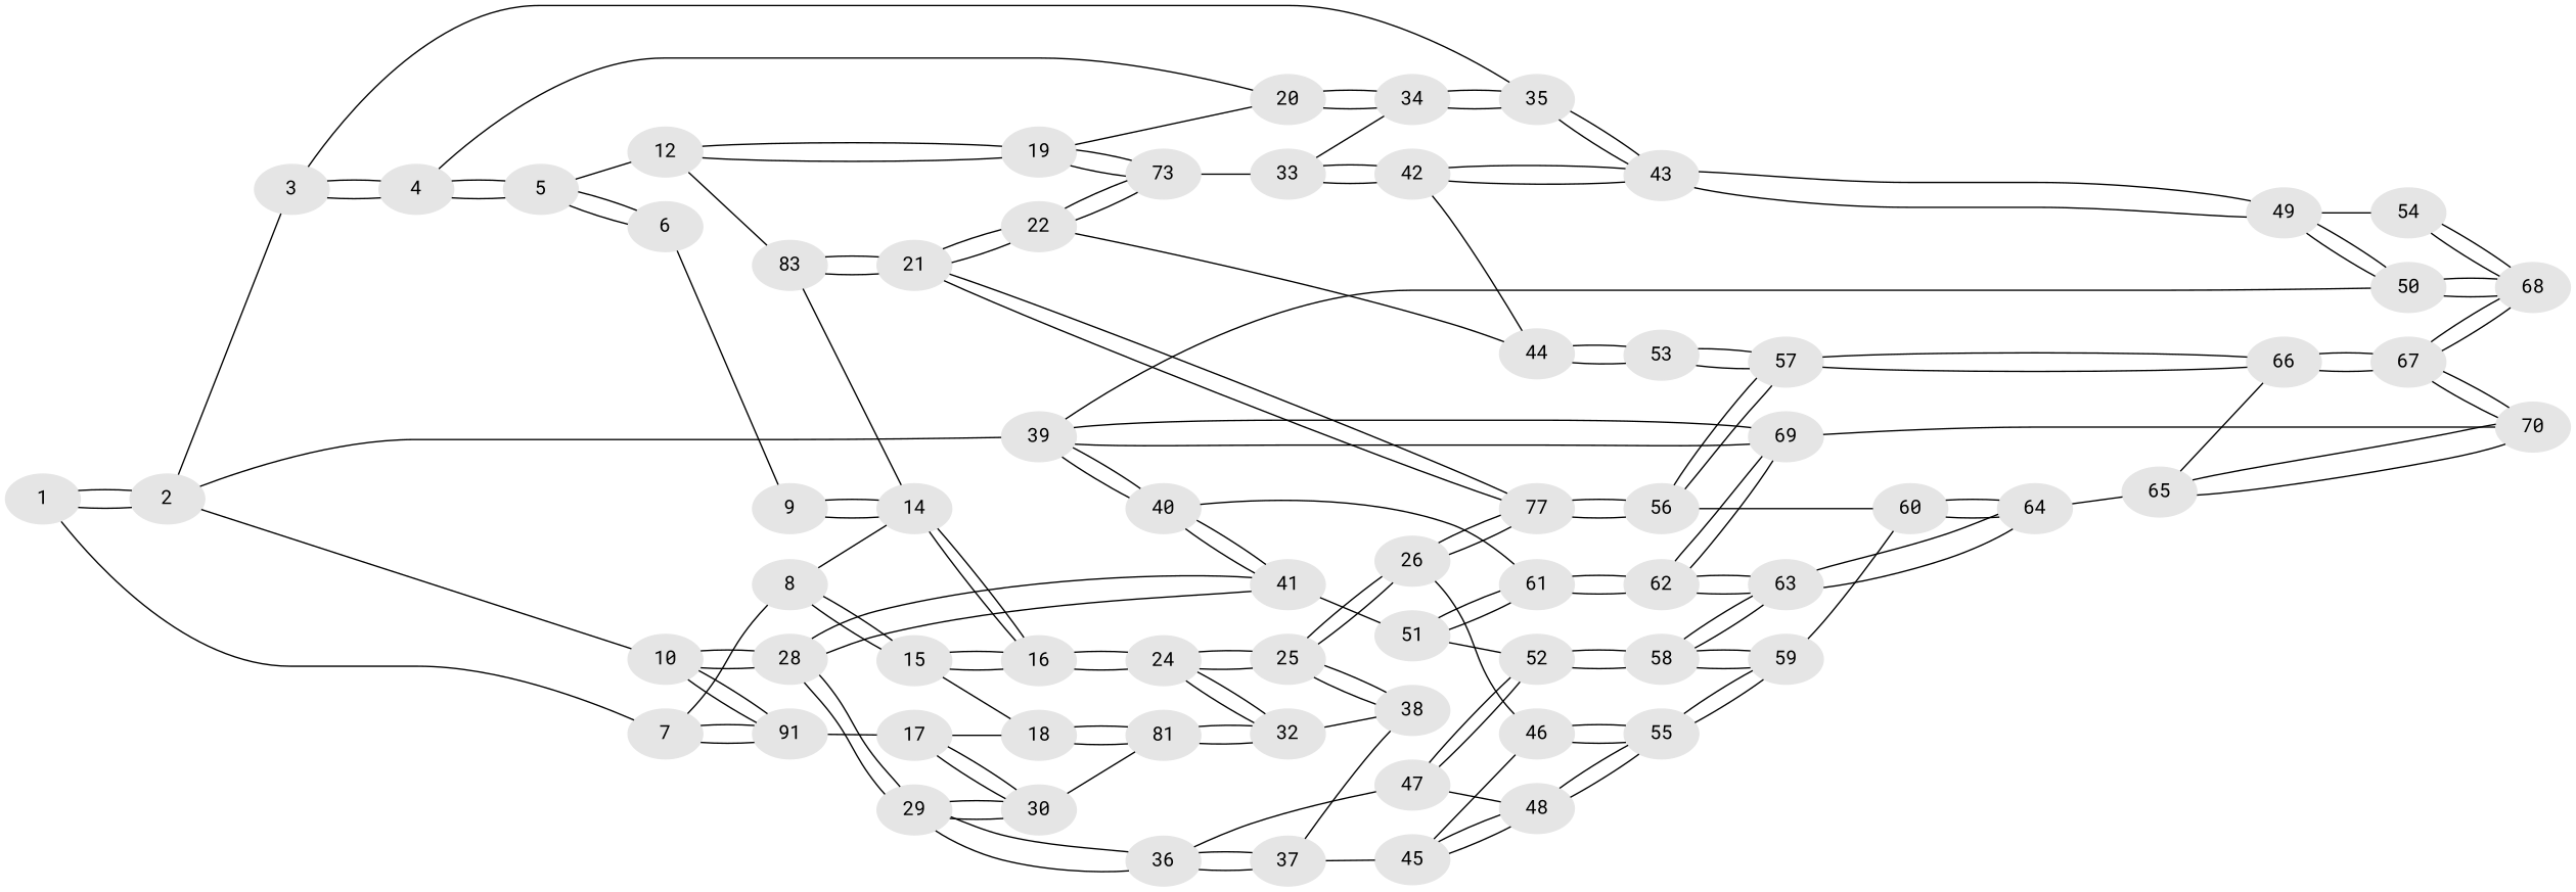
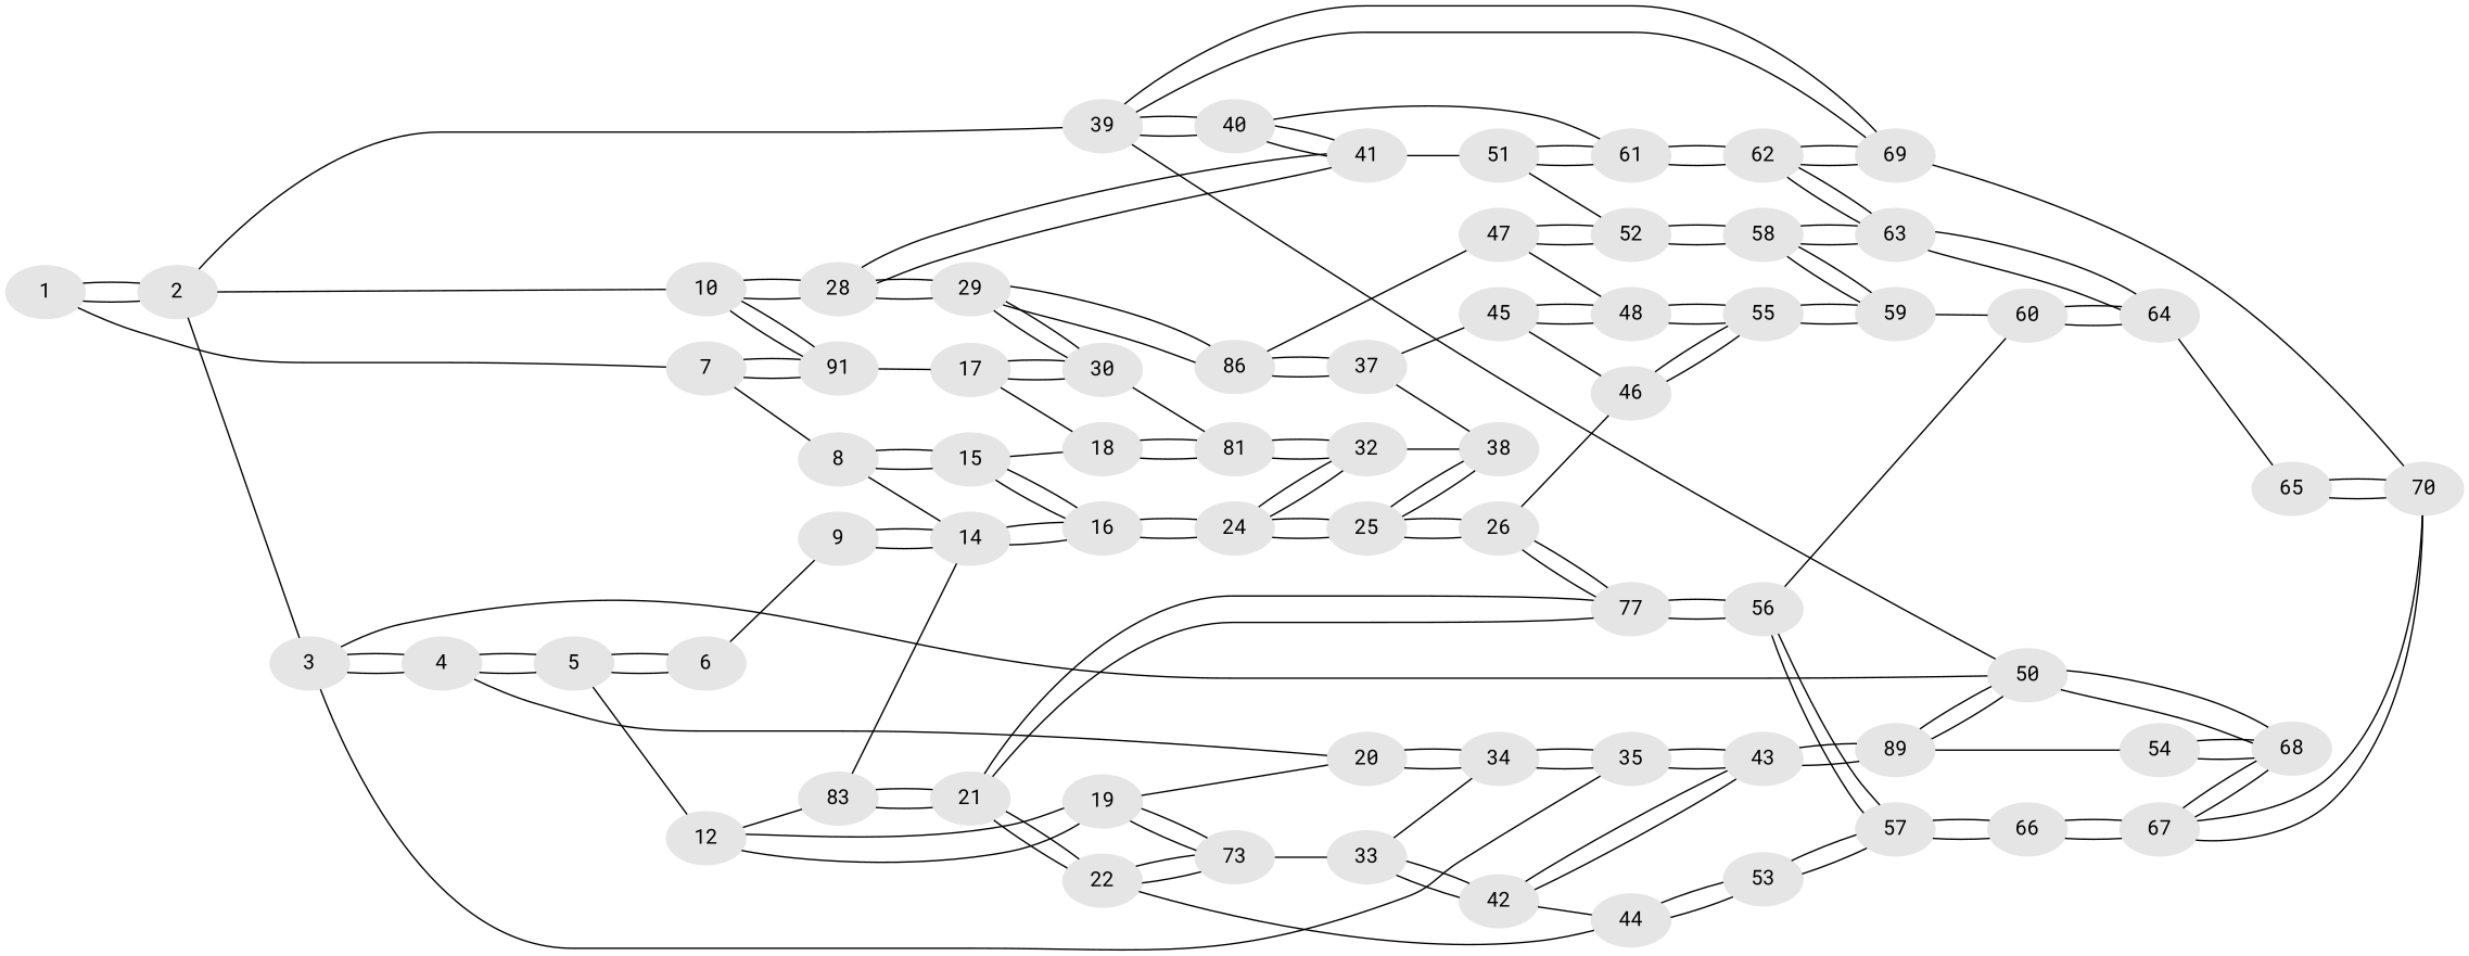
  graph {
    fontname="Roboto Mono"
    rankdir=LR
    node [color=gray90 fontname="Roboto Mono" style=filled]
    edge [fontname="Roboto Mono"]
    1
    2
    7
    3
    10
    39
    8
    n8 [label=91]
    4
    35
    50
    28
    40
    69
    5
    20
    43
    68
    6
    12
    34
    9
    n23 [label=83]
    19
    14
    15
    17
    16
    18
    29
    41
    30
    21
    n34 [label=73]
    22
    n36 [label=77]
    24
    n38 [label=81]
    25
    32
    33
    44
    56
    53
    42
    26
    38
    46
    55
    57
    60
-   36
+   36 [label=86]
    51
    37
    47
-   49
+   49 [label=89]
    45
    48
    52
    61
    70
    62
    54
    59
    58
    63
    66
    64
    67
    65
    1 -- 2
    1 -- 2
    1 -- 7
    2 -- 3
    2 -- 10
    2 -- 39
    7 -- 8
    7 -- n8
    7 -- n8
    3 -- 4
    3 -- 4
    3 -- 35
+   3 -- 50
    10 -- n8
    10 -- n8
    10 -- 28
    10 -- 28
    39 -- 50
    39 -- 40
    39 -- 40
    39 -- 69
    39 -- 69
    8 -- 14
    8 -- 15
    8 -- 15
    n8 -- 17
    4 -- 5
    4 -- 5
    4 -- 20
    35 -- 43
    35 -- 43
    50 -- 68
    50 -- 68
    28 -- 29
    28 -- 29
    28 -- 41
    28 -- 41
    40 -- 41
    40 -- 41
    40 -- 61
    69 -- 70
    5 -- 6
    5 -- 6
    5 -- 12
    20 -- 34
    20 -- 34
    43 -- 49
    43 -- 49
    6 -- 9
    12 -- n23
    12 -- 19
    12 -- 19
    34 -- 35
    34 -- 35
    9 -- 14
    9 -- 14
    n23 -- 14
    n23 -- 21
    n23 -- 21
    19 -- 20
    19 -- n34
    19 -- n34
    14 -- 16
    14 -- 16
    15 -- 16
    15 -- 16
    15 -- 18
    17 -- 18
    17 -- 30
    17 -- 30
    16 -- 24
    16 -- 24
    18 -- n38
    18 -- n38
    29 -- 30
    29 -- 30
    29 -- 36
    29 -- 36
    41 -- 51
    30 -- n38
    21 -- 22
    21 -- 22
    21 -- n36
    21 -- n36
    n34 -- 33
    22 -- n34
    22 -- n34
    22 -- 44
    n36 -- 56
    n36 -- 56
    24 -- 25
    24 -- 25
    24 -- 32
    24 -- 32
    n38 -- 32
    n38 -- 32
    25 -- 26
    25 -- 26
    25 -- 38
    25 -- 38
    32 -- 38
    33 -- 34
    33 -- 42
    33 -- 42
    44 -- 53
    44 -- 53
    56 -- 57
    56 -- 57
    56 -- 60
    53 -- 57
    53 -- 57
    42 -- 43
    42 -- 43
    42 -- 44
    26 -- n36
    26 -- n36
    26 -- 46
    46 -- 55
    46 -- 55
    55 -- 59
    55 -- 59
    57 -- 66
    57 -- 66
    60 -- 64
    60 -- 64
    36 -- 37
    36 -- 37
    36 -- 47
    51 -- 52
    51 -- 61
    51 -- 61
    37 -- 38
    37 -- 45
    47 -- 48
    47 -- 52
    47 -- 52
    49 -- 50
    49 -- 50
    49 -- 54
    45 -- 46
    45 -- 48
    45 -- 48
    48 -- 55
    48 -- 55
    52 -- 58
    52 -- 58
    61 -- 62
    61 -- 62
    62 -- 69
    62 -- 69
    62 -- 63
    62 -- 63
    54 -- 68
    54 -- 68
    59 -- 60
    58 -- 59
    58 -- 59
    58 -- 63
    58 -- 63
    63 -- 64
    63 -- 64
    66 -- 67
    66 -- 67
    64 -- 65
    67 -- 68
    67 -- 68
    67 -- 70
    67 -- 70
    65 -- 70
    65 -- 70
-   65 -- 66
  }
